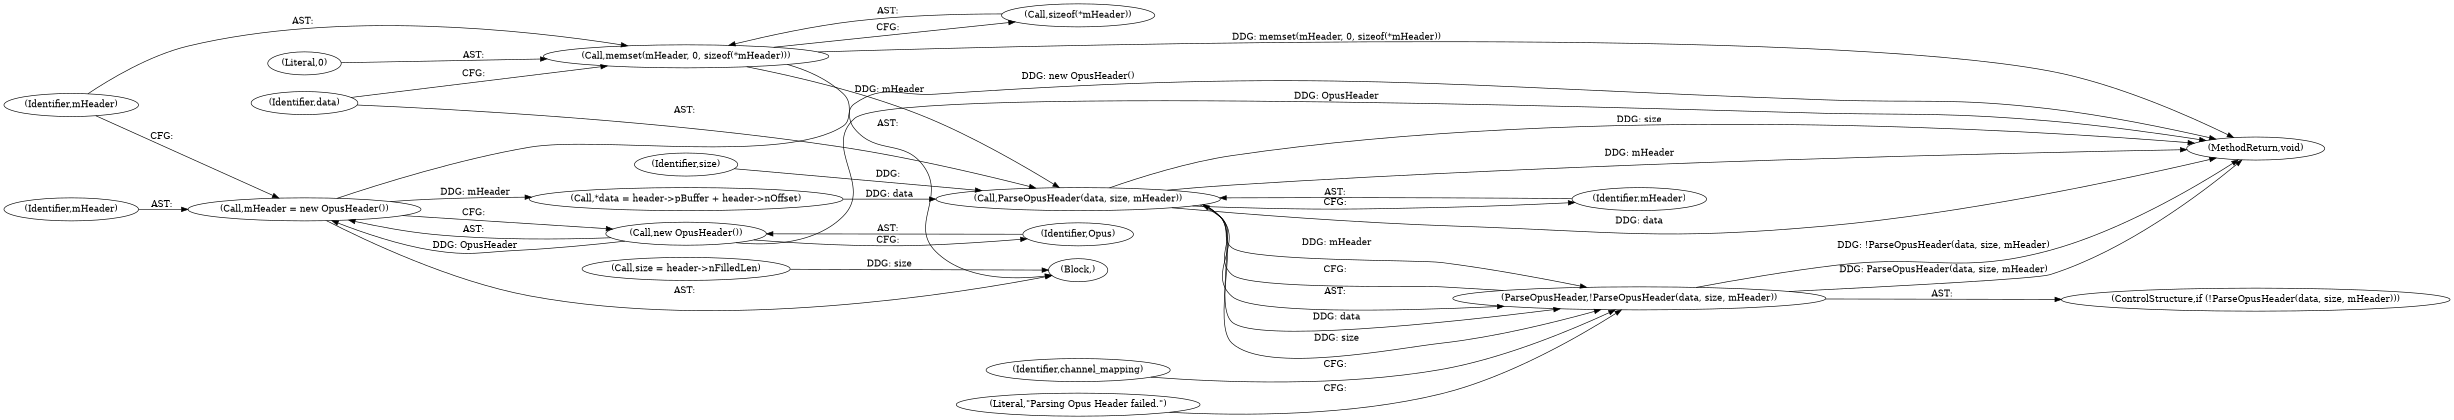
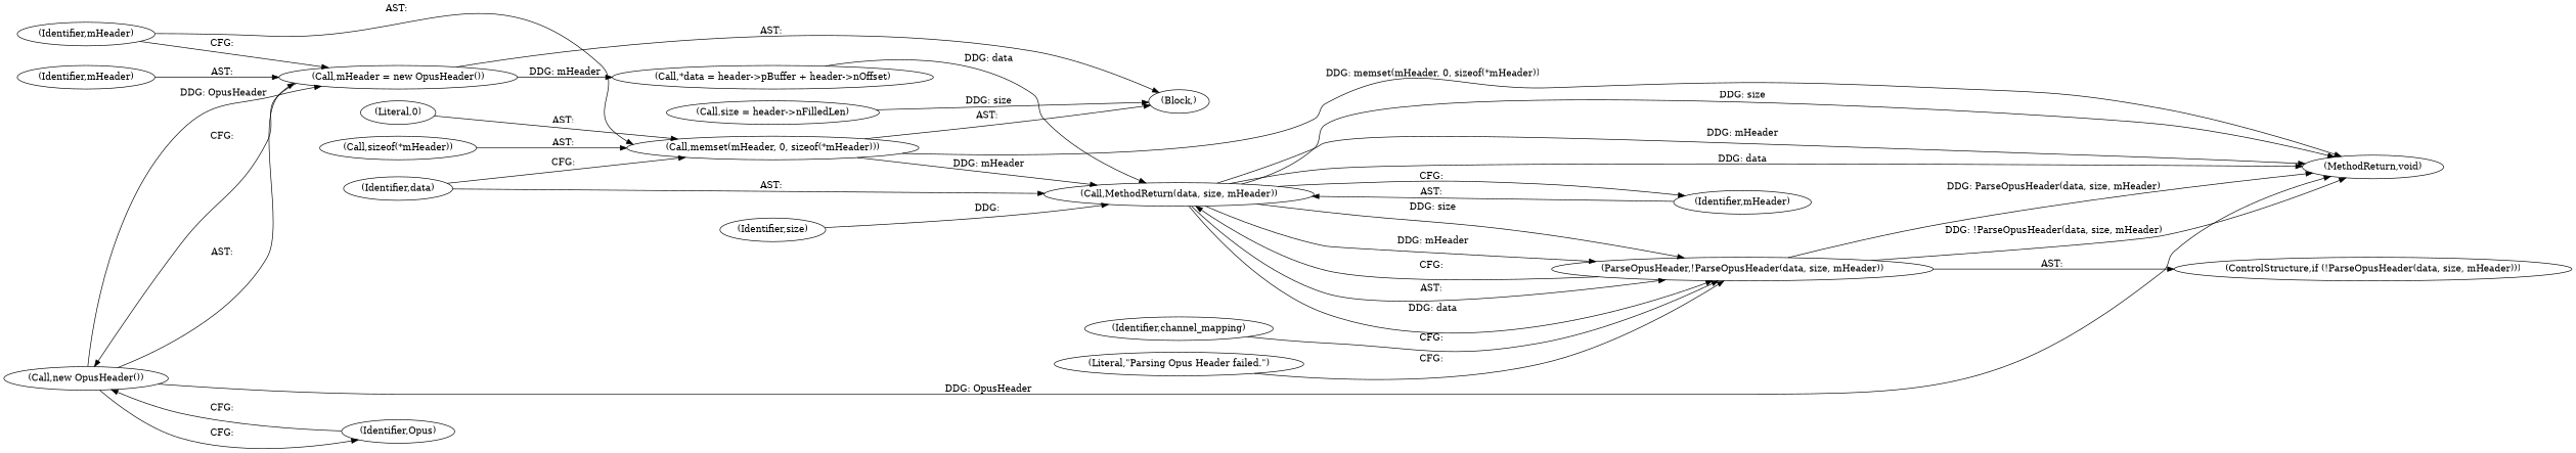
  digraph {
    rankdir=LR
    n1 [label="(Call,memset(mHeader, 0, sizeof(*mHeader)))"]
-   n2 [label="(Call,ParseOpusHeader(data, size, mHeader))"]
+   n2 [label="(Call,MethodReturn(data, size, mHeader))"]
    n3 [label="(Block,)"]
    n4 [label="(MethodReturn,void)"]
    n5 [label="(Call,sizeof(*mHeader))"]
    n6 [label="(ParseOpusHeader,!ParseOpusHeader(data, size, mHeader))"]
    n7 [label="(Identifier,mHeader)"]
    n8 [label="(Call,mHeader = new OpusHeader())"]
    n9 [label="(Call,new OpusHeader())"]
    n10 [label="(Call,*data = header->pBuffer + header->nOffset)"]
    n11 [label="(Identifier,Opus)"]
    n12 [label="(ControlStructure,if (!ParseOpusHeader(data, size, mHeader)))"]
    n13 [label="(Identifier,data)"]
    n14 [label="(Identifier,mHeader)"]
    n15 [label="(Call,size = header->nFilledLen)"]
    n16 [label="(Literal,0)"]
    n17 [label="(Identifier,channel_mapping)"]
    n18 [label="(Identifier,mHeader)"]
    n19 [label="(Identifier,size)"]
    n20 [label="(Literal,\"Parsing Opus Header failed.\")"]
    n1 -> n2 [label="DDG: mHeader"]
    n1 -> n3 [label="AST: "]
    n1 -> n4 [label="DDG: memset(mHeader, 0, sizeof(*mHeader))"]
-   n1 -> n5 [label="CFG: "]
    n2 -> n4 [label="DDG: size"]
    n2 -> n4 [label="DDG: mHeader"]
    n2 -> n4 [label="DDG: data"]
    n2 -> n6 [label="AST: "]
    n2 -> n6 [label="DDG: data"]
    n2 -> n6 [label="DDG: size"]
    n2 -> n6 [label="DDG: mHeader"]
    n2 -> n7 [label="CFG: "]
    n5 -> n1 [label="AST: "]
    n6 -> n2 [label="CFG: "]
    n6 -> n4 [label="DDG: ParseOpusHeader(data, size, mHeader)"]
    n6 -> n4 [label="DDG: !ParseOpusHeader(data, size, mHeader)"]
    n6 -> n12 [label="AST: "]
    n7 -> n2 [label="AST: "]
    n8 -> n3 [label="AST: "]
-   n8 -> n4 [label="DDG: new OpusHeader()"]
    n8 -> n9 [label="CFG: "]
    n8 -> n10 [label="DDG: mHeader"]
    n9 -> n4 [label="DDG: OpusHeader"]
    n9 -> n8 [label="AST: "]
    n9 -> n8 [label="DDG: OpusHeader"]
    n9 -> n11 [label="CFG: "]
    n10 -> n2 [label="DDG: data"]
-   n11 -> n9 [label="AST: "]
+   n11 -> n9 [label="CFG: "]
    n13 -> n1 [label="CFG: "]
    n13 -> n2 [label="AST: "]
    n14 -> n1 [label="AST: "]
    n14 -> n8 [label="CFG: "]
    n15 -> n3 [label="DDG: size"]
    n16 -> n1 [label="AST: "]
    n17 -> n6 [label="CFG: "]
    n18 -> n8 [label="AST: "]
    n19 -> n2 [label="DDG: "]
    n20 -> n6 [label="CFG: "]
  }
